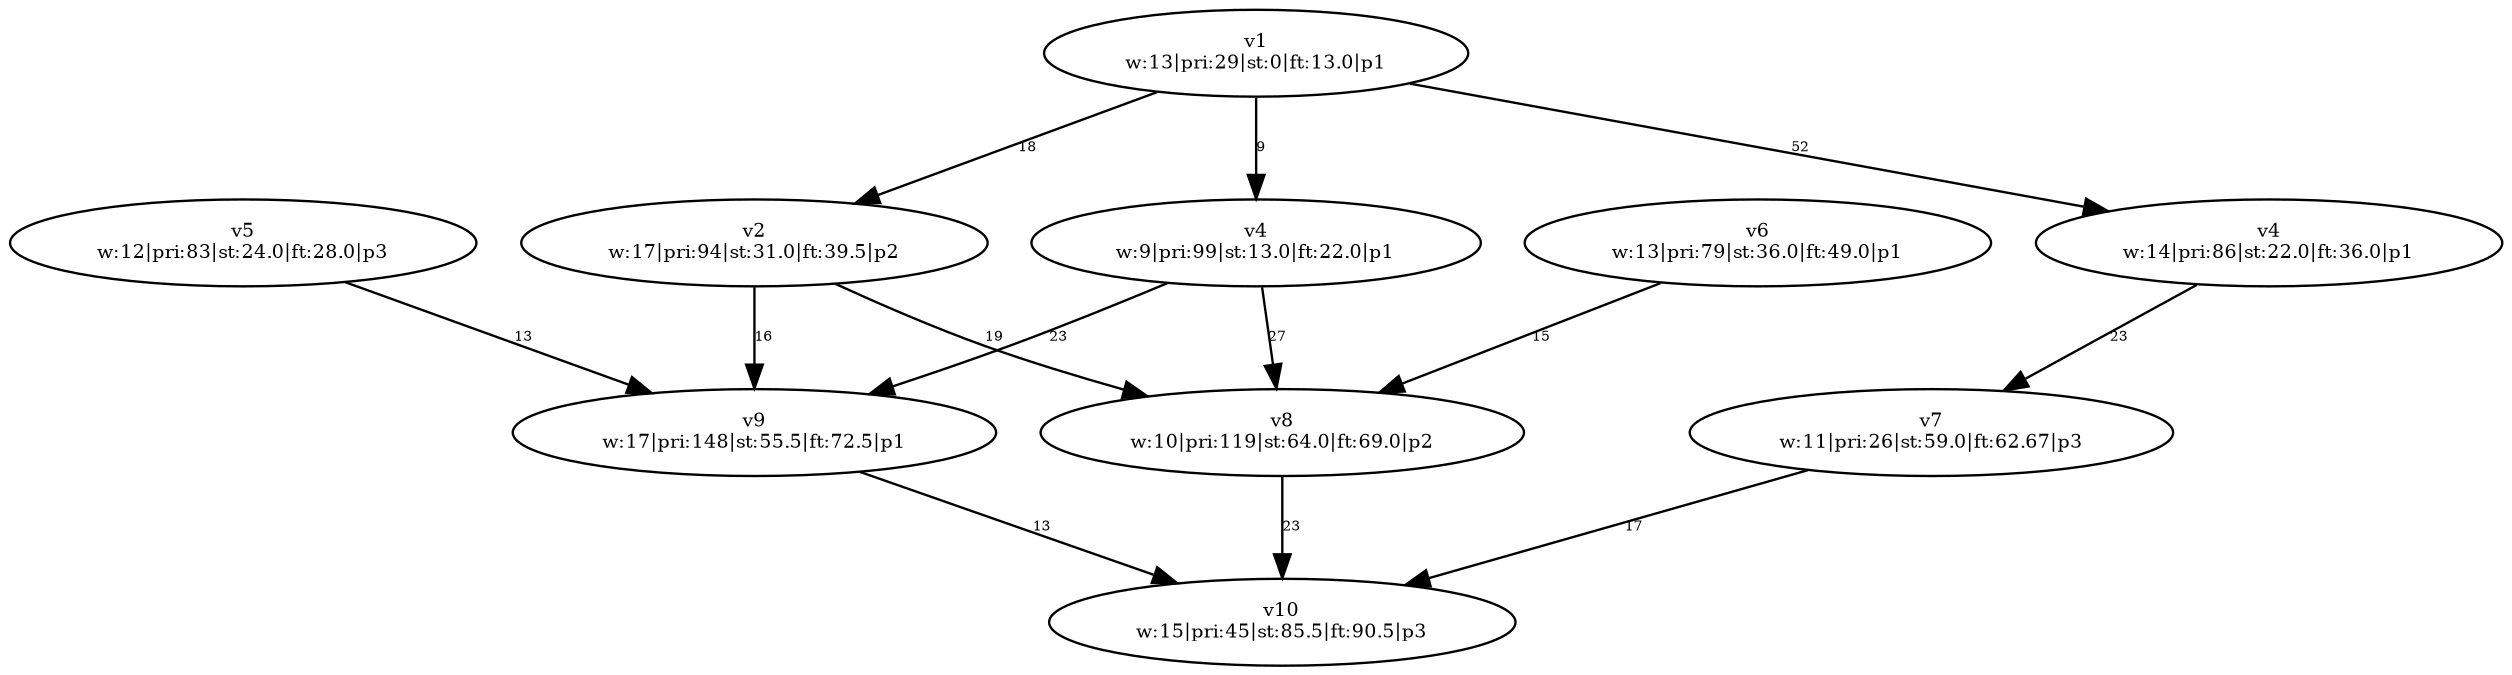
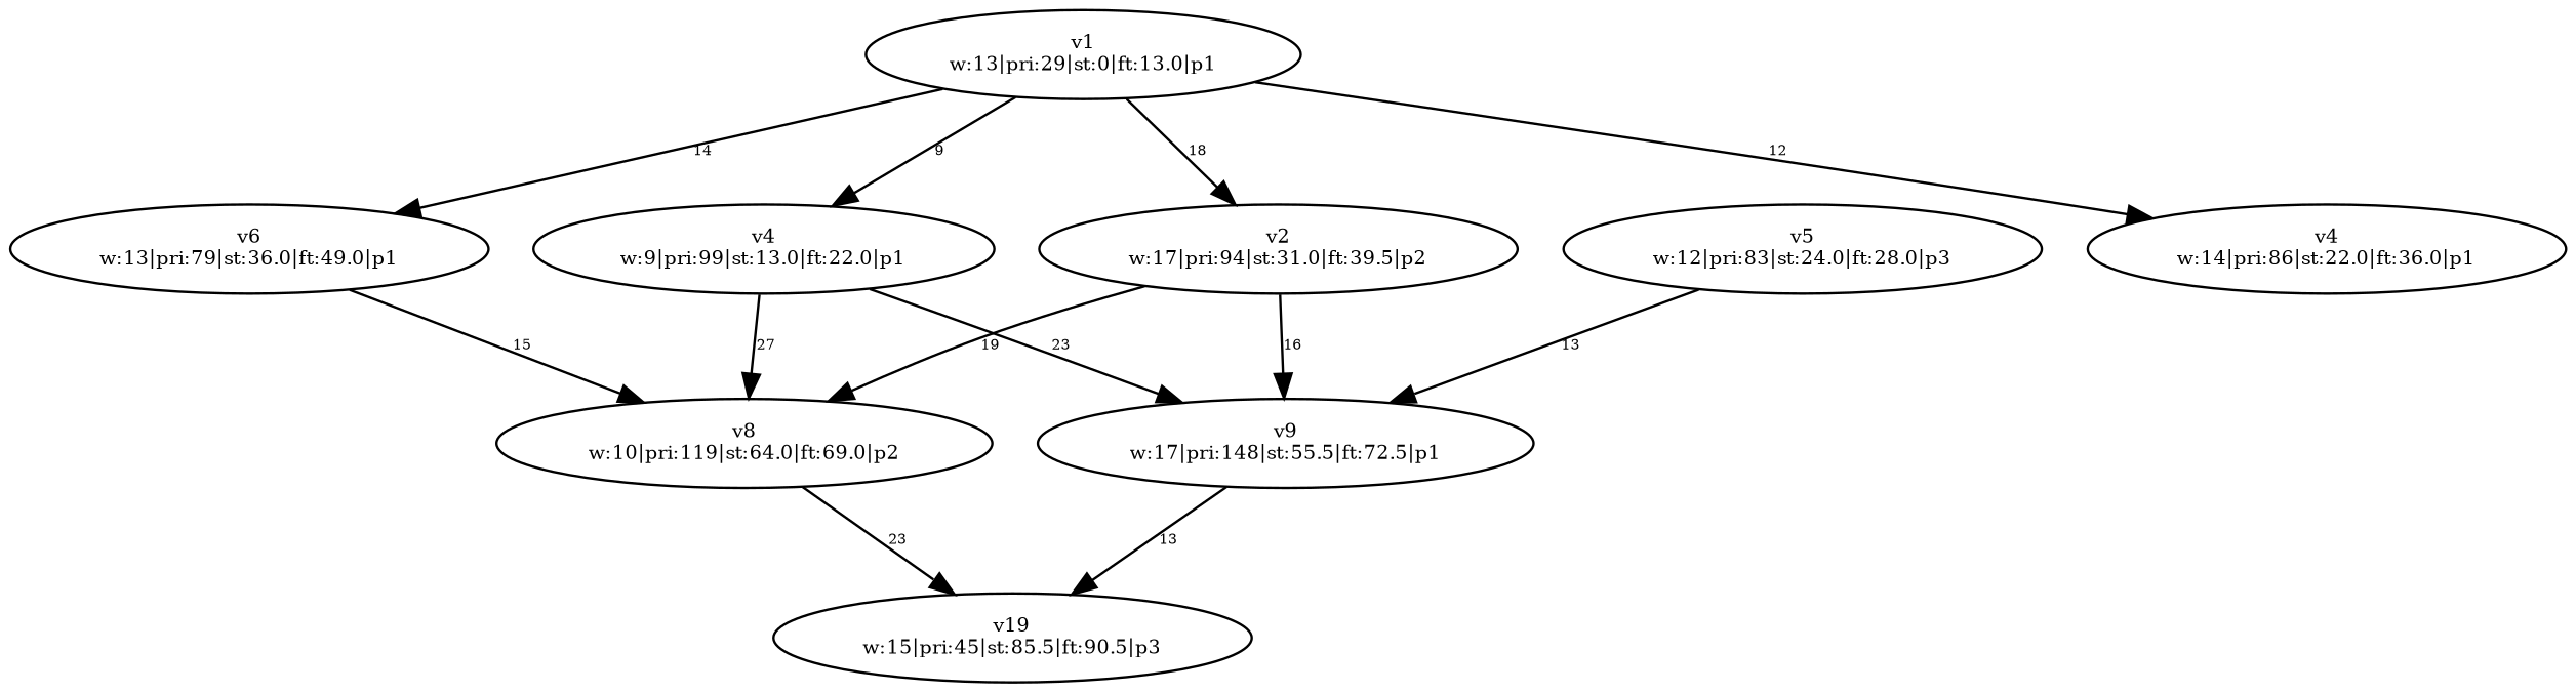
  digraph {
    node [fontsize=8.0]
    edge [constraint=true fontsize=6.0]
    n1 [label="v1\nw:13|pri:29|st:0|ft:13.0|p1"]
    n2 [label="v4\nw:9|pri:99|st:13.0|ft:22.0|p1"]
    n3 [label="v2\nw:17|pri:94|st:31.0|ft:39.5|p2"]
    n4 [label="v4\nw:14|pri:86|st:22.0|ft:36.0|p1"]
    n5 [label="v6\nw:13|pri:79|st:36.0|ft:49.0|p1"]
    n6 [label="v9\nw:17|pri:148|st:55.5|ft:72.5|p1"]
    n7 [label="v8\nw:10|pri:119|st:64.0|ft:69.0|p2"]
-   n8 [label="v7\nw:11|pri:26|st:59.0|ft:62.67|p3"]
    n9 [label="v5\nw:12|pri:83|st:24.0|ft:28.0|p3"]
-   n10 [label="v10\nw:15|pri:45|st:85.5|ft:90.5|p3"]
+   n10 [label="v19\nw:15|pri:45|st:85.5|ft:90.5|p3"]
    n1 -> n2 [label=9]
    n1 -> n3 [label=18]
-   n1 -> n4 [label=52]
+   n1 -> n4 [label=12]
+   n1 -> n5 [label=14]
    n2 -> n6 [label=23]
    n2 -> n7 [label=27]
    n3 -> n6 [label=16]
    n3 -> n7 [label=19]
-   n4 -> n8 [label=23]
    n5 -> n7 [label=15]
    n6 -> n10 [label=13]
    n7 -> n10 [label=23]
-   n8 -> n10 [label=17]
    n9 -> n6 [label=13]
  }
